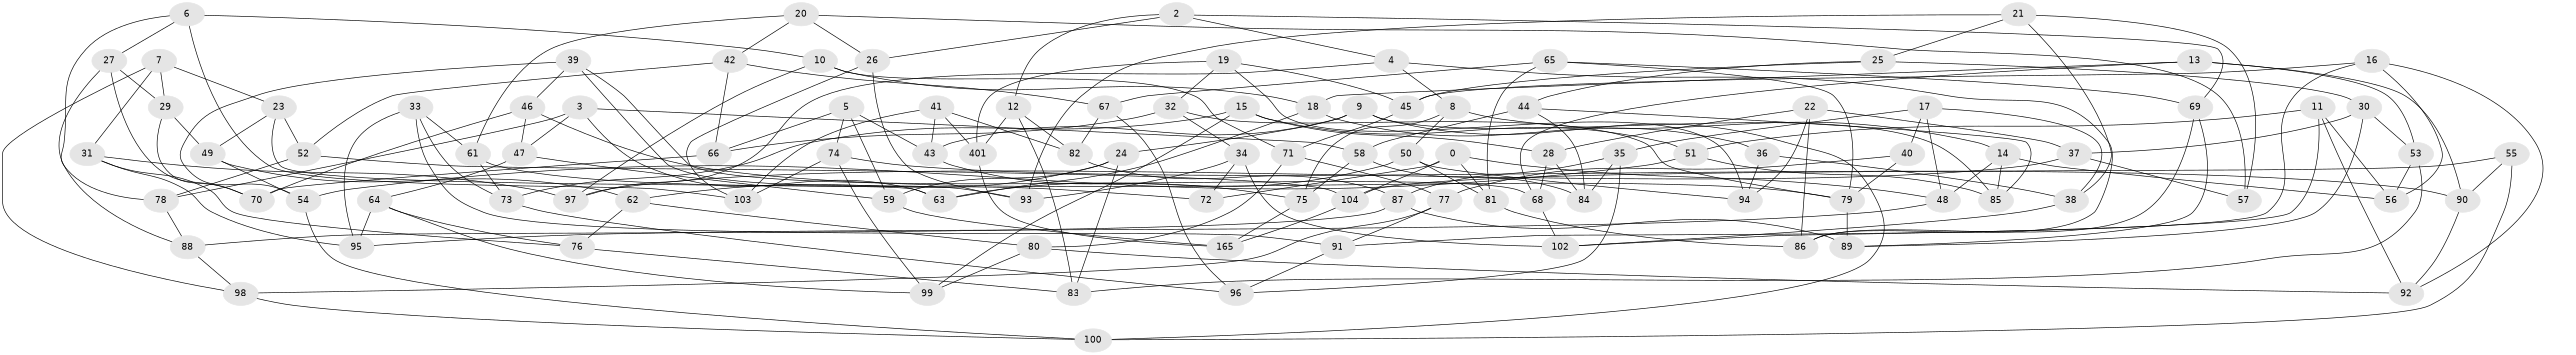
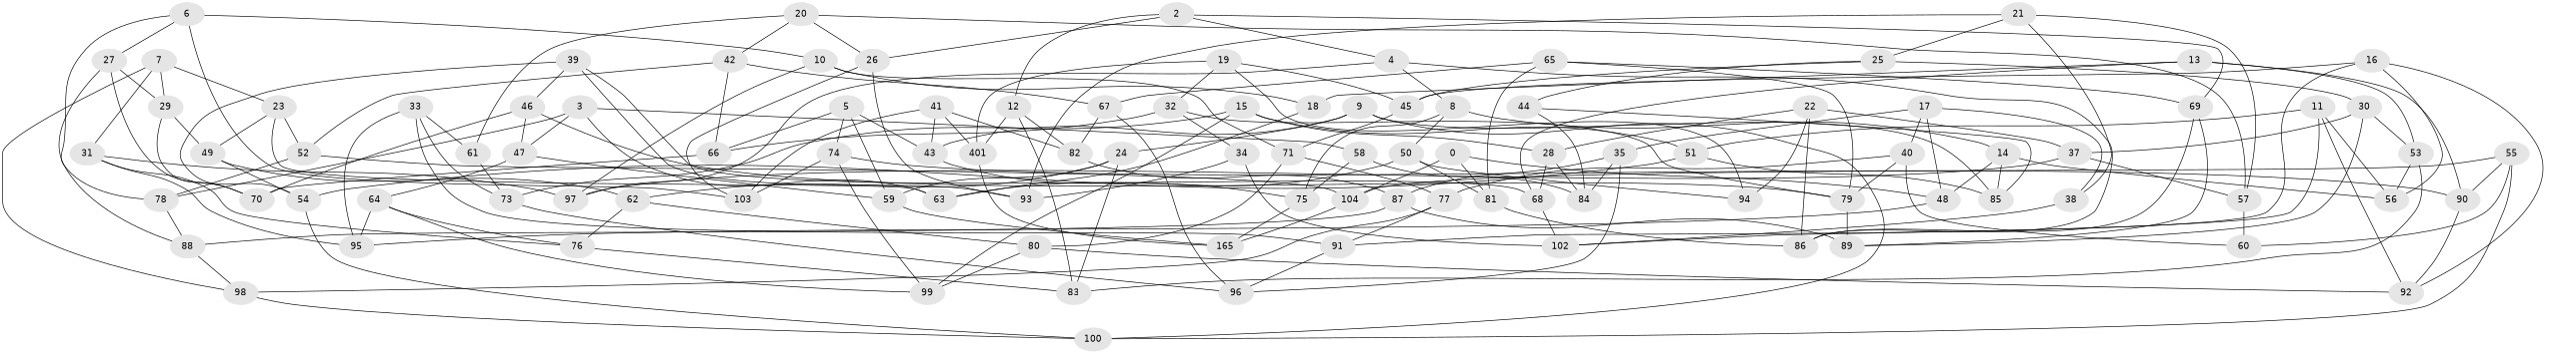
  graph {
    fontname="DejaVu Sans"
    node [color=gray90 fontname="DejaVu Sans" style=filled]
    edge [fontname="DejaVu Sans"]
    n1 [label=0]
    48
-   72
    81
    104
    95
    86
    n8 [label=165]
    2
    4
    12
    26
    69
    8
    97
    82
    83
    n18 [label=401]
    103
    93
    89
    3
    47
    58
    63
    78
    59
    64
    75
    84
    88
    14
    50
    5
    43
    66
    74
    70
    90
    99
    6
    10
    27
    18
    71
    29
    7
    23
    31
    98
    49
    52
    76
    100
    85
    56
    94
    9
    24
    62
-   36
    77
    80
    11
    51
    92
    102
    54
    87
    13
    53
    68
    15
    28
    73
    96
    16
    45
    91
    17
    35
    38
    40
    79
+   60
    19
    32
    34
    20
    42
    57
    61
    67
    21
    25
    30
    44
    22
    37
    33
    39
    46
    41
    55
    65
    n1 -- 48
-   n1 -- 72
    n1 -- 81
    n1 -- 104
    48 -- 95
    81 -- 86
    104 -- n8
    2 -- 4
    2 -- 12
    2 -- 26
    2 -- 69
    4 -- 86
    4 -- 8
    4 -- 97
    12 -- 82
    12 -- 83
    12 -- n18
    26 -- 103
    26 -- 93
    69 -- 86
    69 -- 89
    8 -- 75
    8 -- 14
    8 -- 50
    82 -- 87
    n18 -- n8
    3 -- 47
    3 -- 58
    3 -- 63
    3 -- 78
    47 -- 59
    47 -- 64
    58 -- 75
    58 -- 84
    78 -- 88
    59 -- n8
    64 -- 95
    64 -- 99
    64 -- 76
    75 -- n8
    88 -- 98
    14 -- 48
    14 -- 85
    14 -- 56
    50 -- 81
    50 -- 63
    50 -- 94
    5 -- 59
    5 -- 43
    5 -- 66
    5 -- 74
    43 -- 75
    66 -- 70
    74 -- 103
    74 -- 90
    74 -- 99
    90 -- 92
    6 -- 103
    6 -- 78
    6 -- 10
    6 -- 27
    10 -- 97
    10 -- 18
    10 -- 71
    27 -- 88
    27 -- 70
    27 -- 29
    18 -- 63
-   18 -- 36
    71 -- 77
    71 -- 80
    29 -- 70
    29 -- 49
    7 -- 29
    7 -- 23
    7 -- 31
    7 -- 98
    23 -- 63
    23 -- 49
    23 -- 52
    31 -- 95
    31 -- 97
    31 -- 76
    98 -- 100
    49 -- 62
    49 -- 54
    52 -- 104
    52 -- 78
    76 -- 83
    9 -- 43
    9 -- 100
    9 -- 85
    9 -- 24
    24 -- 83
    24 -- 59
    24 -- 62
    62 -- 76
    62 -- 80
-   36 -- 94
-   36 -- 38
    77 -- 98
    77 -- 91
    80 -- 99
    80 -- 92
    11 -- 56
    11 -- 51
    11 -- 92
    11 -- 102
    51 -- 85
    51 -- 54
    54 -- 100
    87 -- 89
    87 -- 88
    13 -- 90
    13 -- 18
    13 -- 53
    13 -- 68
    53 -- 83
    53 -- 56
    68 -- 102
    15 -- 99
    15 -- 51
    15 -- 28
    15 -- 73
    28 -- 84
    28 -- 68
    73 -- 96
    16 -- 56
    16 -- 92
    16 -- 45
    16 -- 91
    45 -- 71
    91 -- 96
    17 -- 48
    17 -- 35
    17 -- 38
    17 -- 40
    35 -- 84
    35 -- 87
    35 -- 96
    38 -- 102
    40 -- 77
    40 -- 79
+   40 -- 60
    79 -- 89
    19 -- n18
    19 -- 94
    19 -- 45
    19 -- 32
    32 -- 66
    32 -- 79
    32 -- 34
-   34 -- 72
    34 -- 93
    34 -- 102
    20 -- 26
    20 -- 42
    20 -- 57
    20 -- 61
    42 -- 66
    42 -- 52
    42 -- 67
-   61 -- 72
+   57 -- 60
    61 -- 73
    67 -- 82
    67 -- 96
    21 -- 93
    21 -- 38
    21 -- 57
    21 -- 25
    25 -- 45
    25 -- 30
    25 -- 44
    30 -- 89
    30 -- 53
    30 -- 37
-   44 -- 58
    44 -- 84
    44 -- 85
    22 -- 86
    22 -- 94
    22 -- 28
    22 -- 37
    37 -- 97
    37 -- 57
    33 -- 95
    33 -- 73
    33 -- 91
    33 -- 61
    39 -- 93
    39 -- 54
    39 -- 68
    39 -- 46
    46 -- 47
    46 -- 70
    46 -- 79
    41 -- 82
    41 -- n18
    41 -- 103
    41 -- 43
    55 -- 104
    55 -- 90
    55 -- 100
+   55 -- 60
    65 -- 81
    65 -- 69
    65 -- 79
    65 -- 67
  }
